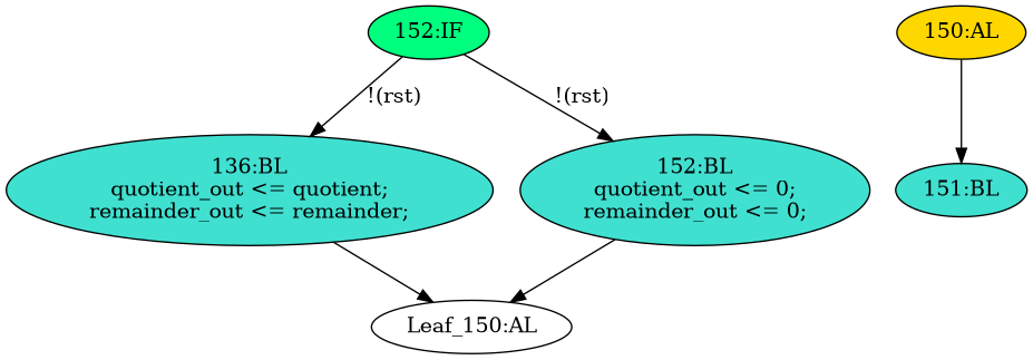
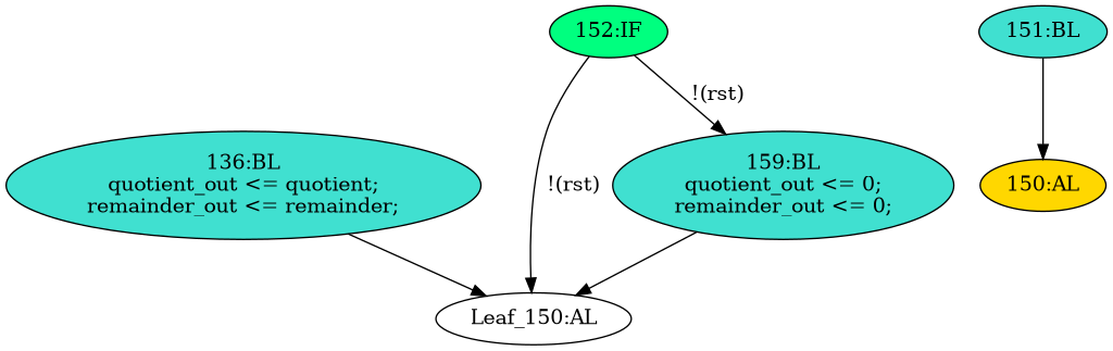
  strict digraph {
    fontname="DejaVu Serif"
    node [fillcolor=turquoise fontname="DejaVu Serif" statements="[]" style=filled typ=Block]
    edge [cond="[]" fontname="DejaVu Serif" lineno=None]
    n1 [ast="<pyverilog.vparser.ast.Block object at 0x7f284bca4b10>" label="136:BL\nquotient_out <= quotient;\nremainder_out <= remainder;" statements="[<pyverilog.vparser.ast.NonblockingSubstitution object at 0x7f284bca47d0>, <pyverilog.vparser.ast.NonblockingSubstitution object at 0x7f284bca4990>]"]
    n2 [def_var="['remainder_out', 'quotient_out']" label="Leaf_150:AL" fillcolor="" statements="" style="" typ=""]
-   n3 [ast="<pyverilog.vparser.ast.Block object at 0x7f284bca4e10>" label="152:BL\nquotient_out <= 0;\nremainder_out <= 0;" statements="[<pyverilog.vparser.ast.NonblockingSubstitution object at 0x7f282af76ad0>, <pyverilog.vparser.ast.NonblockingSubstitution object at 0x7f284bca4c90>]"]
+   n3 [ast="<pyverilog.vparser.ast.Block object at 0x7f284bca4e10>" label="159:BL\nquotient_out <= 0;\nremainder_out <= 0;" statements="[<pyverilog.vparser.ast.NonblockingSubstitution object at 0x7f282af76ad0>, <pyverilog.vparser.ast.NonblockingSubstitution object at 0x7f284bca4c90>]"]
    n4 [ast="<pyverilog.vparser.ast.IfStatement object at 0x7f284bca4f90>" fillcolor=springgreen label="152:IF" typ=IfStatement]
    n5 [ast="<pyverilog.vparser.ast.Block object at 0x7f284bca4f50>" label="151:BL"]
    n6 [ast="<pyverilog.vparser.ast.Always object at 0x7f284bca4e50>" clk_sens=True fillcolor=gold label="150:AL" sens="['clk']" typ=Always use_var="['rst', 'remainder', 'quotient']"]
    n1 -> n2
    n3 -> n2
-   n4 -> n1 [cond="['rst']" label="!(rst)" lineno=152]
+   n4 -> n2 [cond="['rst']" label="!(rst)" lineno=152]
    n4 -> n3 [cond="['rst']" label="!(rst)" lineno=152]
-   n6 -> n5
+   n5 -> n6
  }
